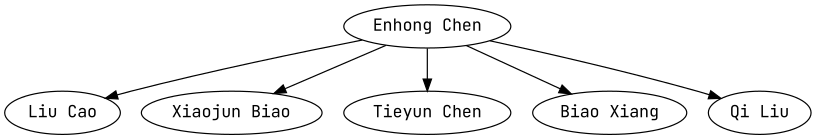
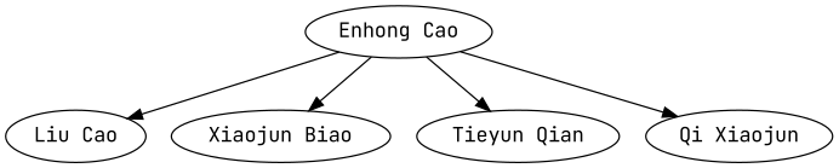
  strict digraph {
    fontname="JetBrains Mono"
    node [fontname="JetBrains Mono"]
    edge [fontname="JetBrains Mono"]
    n1 [label="Liu Cao"]
-   "Enhong Chen"
+   "Enhong Chen" [label="Enhong Cao"]
    n3 [label="Xiaojun Biao"]
-   "Tieyun Qian" [label="Tieyun Chen"]
-   "Biao Xiang"
-   "Qi Liu"
+   "Tieyun Qian"
+   "Qi Liu" [label="Qi Xiaojun"]
    "Enhong Chen" -> n1
    "Enhong Chen" -> n3
    "Enhong Chen" -> "Tieyun Qian"
-   "Enhong Chen" -> "Biao Xiang"
    "Enhong Chen" -> "Qi Liu"
  }
